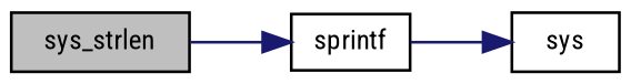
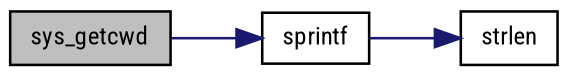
  digraph {
    fontname="Roboto Condensed"
    rankdir=LR
    node [color=black fillcolor=white fontname="Roboto Condensed" fontsize=10 shape=record style=filled]
    edge [color=midnightblue fontname="Roboto Condensed" fontsize=10 labelfontname=Helvetica labelfontsize=10 style=solid]
-   n1 [fillcolor=grey75 fontcolor=black height=0.2 label=sys_strlen width=0.4]
+   n1 [fillcolor=grey75 fontcolor=black height=0.2 label=sys_getcwd width=0.4]
    n2 [height=0.2 label=sprintf width=0.4]
-   n3 [height=0.2 label=sys width=0.4]
+   n3 [height=0.2 label=strlen width=0.4]
    n1 -> n2
    n2 -> n3
  }
